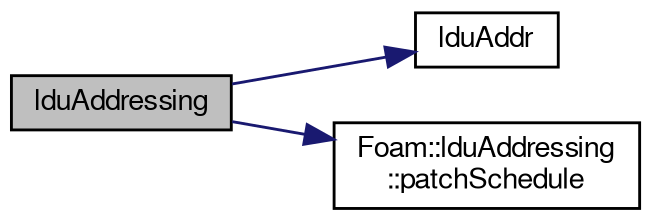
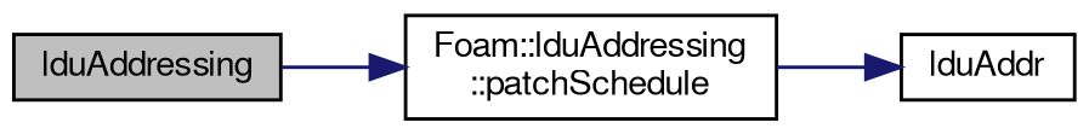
  digraph {
    rankdir=LR
    node [color=black fontname=FreeSans fontsize=10 shape=record]
    edge [color=midnightblue fontname=FreeSans fontsize=10 labelfontname=FreeSans labelfontsize=10 style=solid]
    n1 [fillcolor=grey75 fontcolor=black height=0.2 label=lduAddressing style=filled width=0.4]
    n2 [height=0.2 label=lduAddr width=0.4]
    n3 [height=0.2 label="Foam::lduAddressing\l::patchSchedule" width=0.4]
-   n1 -> n2
+   n3 -> n2
    n1 -> n3
  }
